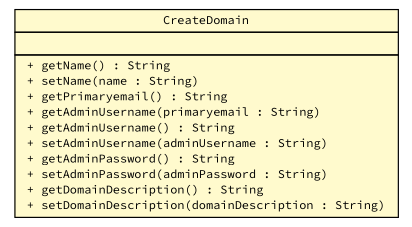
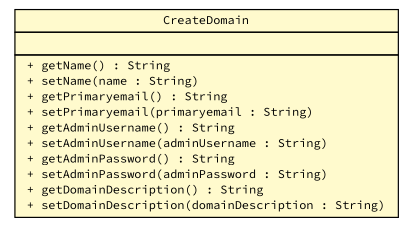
  digraph {
    nodesep=0.25
    rankdir=TB
    ranksep=0.5
    fontname="Source Code Pro"
-   n1 [fontcolor=black fontname="Source Code Pro" fontsize=10.0 label=<<table title="com.inn.headstartdemo.utils.CreateDomain" border="0" cellborder="1" cellspacing="0" cellpadding="2" port="p" bgcolor="lemonChiffon" href="./CreateDomain.html"> 		<tr><td><table border="0" cellspacing="0" cellpadding="1"> <tr><td align="center" balign="center"> CreateDomain </td></tr> 		</table></td></tr> 		<tr><td><table border="0" cellspacing="0" cellpadding="1"> <tr><td align="left" balign="left">  </td></tr> 		</table></td></tr> 		<tr><td><table border="0" cellspacing="0" cellpadding="1"> <tr><td align="left" balign="left"> + getName() : String </td></tr> <tr><td align="left" balign="left"> + setName(name : String) </td></tr> <tr><td align="left" balign="left"> + getPrimaryemail() : String </td></tr> <tr><td align="left" balign="left"> + getAdminUsername(primaryemail : String) </td></tr> <tr><td align="left" balign="left"> + getAdminUsername() : String </td></tr> <tr><td align="left" balign="left"> + setAdminUsername(adminUsername : String) </td></tr> <tr><td align="left" balign="left"> + getAdminPassword() : String </td></tr> <tr><td align="left" balign="left"> + setAdminPassword(adminPassword : String) </td></tr> <tr><td align="left" balign="left"> + getDomainDescription() : String </td></tr> <tr><td align="left" balign="left"> + setDomainDescription(domainDescription : String) </td></tr> 		</table></td></tr> 		</table>> shape=plaintext]
+   n1 [fontcolor=black fontname="Source Code Pro" fontsize=10.0 label=<<table title="com.inn.headstartdemo.utils.CreateDomain" border="0" cellborder="1" cellspacing="0" cellpadding="2" port="p" bgcolor="lemonChiffon" href="./CreateDomain.html"> 		<tr><td><table border="0" cellspacing="0" cellpadding="1"> <tr><td align="center" balign="center"> CreateDomain </td></tr> 		</table></td></tr> 		<tr><td><table border="0" cellspacing="0" cellpadding="1"> <tr><td align="left" balign="left">  </td></tr> 		</table></td></tr> 		<tr><td><table border="0" cellspacing="0" cellpadding="1"> <tr><td align="left" balign="left"> + getName() : String </td></tr> <tr><td align="left" balign="left"> + setName(name : String) </td></tr> <tr><td align="left" balign="left"> + getPrimaryemail() : String </td></tr> <tr><td align="left" balign="left"> + setPrimaryemail(primaryemail : String) </td></tr> <tr><td align="left" balign="left"> + getAdminUsername() : String </td></tr> <tr><td align="left" balign="left"> + setAdminUsername(adminUsername : String) </td></tr> <tr><td align="left" balign="left"> + getAdminPassword() : String </td></tr> <tr><td align="left" balign="left"> + setAdminPassword(adminPassword : String) </td></tr> <tr><td align="left" balign="left"> + getDomainDescription() : String </td></tr> <tr><td align="left" balign="left"> + setDomainDescription(domainDescription : String) </td></tr> 		</table></td></tr> 		</table>> shape=plaintext]
  }
